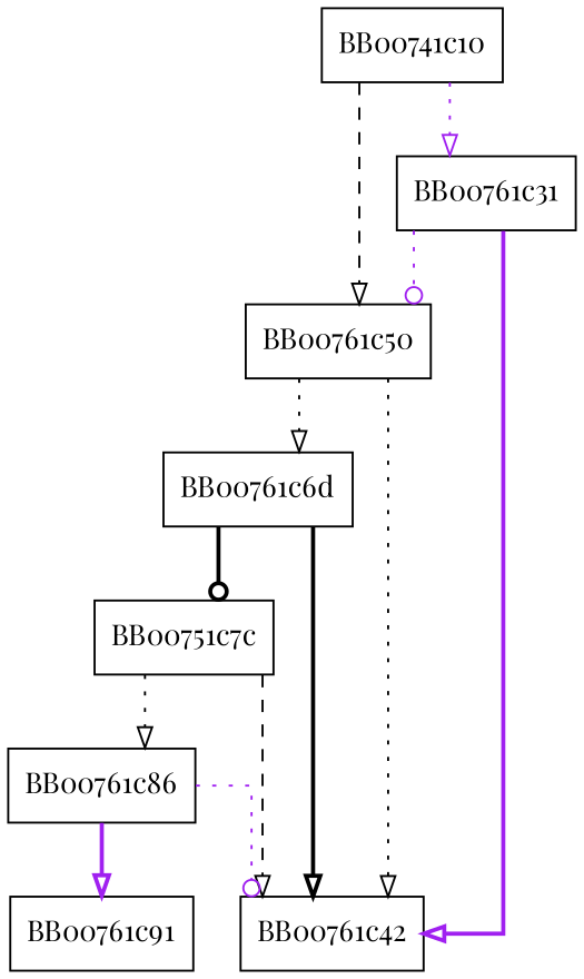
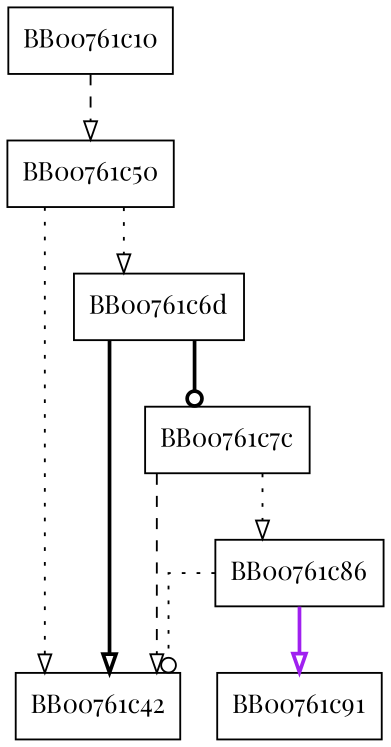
  digraph {
    fontname="Playfair Display"
    splines=ortho
    node [fontname="Playfair Display" shape=box]
    edge [arrowhead=onormal color=black fontname="Playfair Display" style=dotted]
-   BB00761c10 [label=BB00741c10]
+   BB00761c10
    BB00761c50
-   BB00761c31
    BB00761c42
    BB00761c6d
-   BB00761c7c [label=BB00751c7c]
+   BB00761c7c
    BB00761c86
    BB00761c91
    BB00761c10 -> BB00761c50 [style=dashed]
-   BB00761c10 -> BB00761c31 [color=purple]
    BB00761c50 -> BB00761c42
    BB00761c50 -> BB00761c6d
-   BB00761c31 -> BB00761c50 [arrowhead=odot color=purple]
-   BB00761c31 -> BB00761c42 [color=purple style=bold]
    BB00761c6d -> BB00761c42 [style=bold]
    BB00761c6d -> BB00761c7c [arrowhead=odot style=bold]
    BB00761c7c -> BB00761c42 [style=dashed]
    BB00761c7c -> BB00761c86
-   BB00761c86 -> BB00761c42 [arrowhead=odot color=purple]
+   BB00761c86 -> BB00761c42 [arrowhead=odot]
    BB00761c86 -> BB00761c91 [color=purple style=bold]
  }
